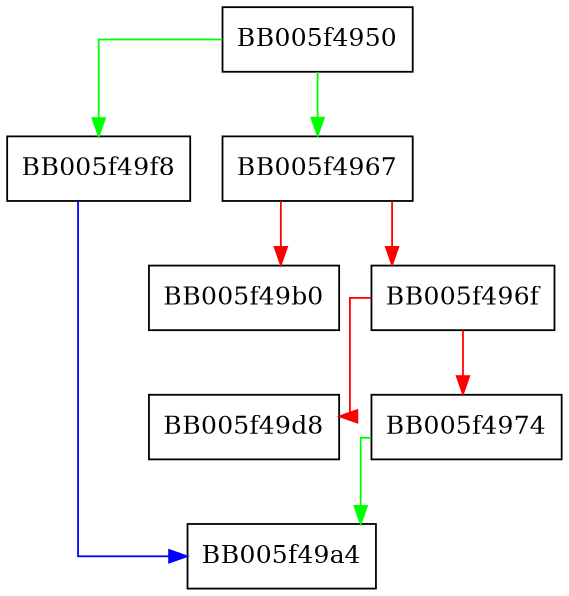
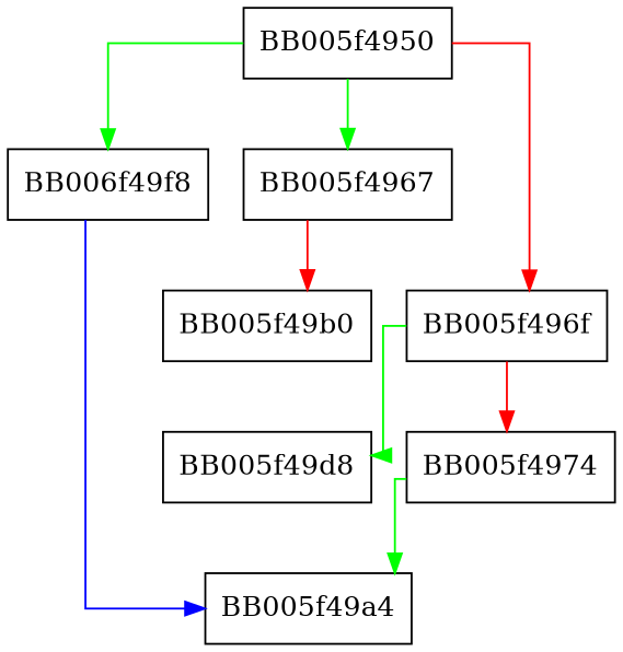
  digraph {
    splines=ortho
    node [shape=box]
    edge [color=green]
    BB005f4950
-   BB005f49f8
+   BB005f49f8 [label=BB006f49f8]
    BB005f4967
    BB005f49a4
    BB005f49b0
    BB005f496f
    BB005f49d8
    BB005f4974
    BB005f4950 -> BB005f49f8
    BB005f4950 -> BB005f4967
    BB005f49f8 -> BB005f49a4 [color=blue]
    BB005f4967 -> BB005f49b0 [color=red]
-   BB005f4967 -> BB005f496f [color=red]
-   BB005f496f -> BB005f49d8 [color=red]
+   BB005f4950 -> BB005f496f [color=red]
+   BB005f496f -> BB005f49d8
    BB005f496f -> BB005f4974 [color=red]
    BB005f4974 -> BB005f49a4
  }
